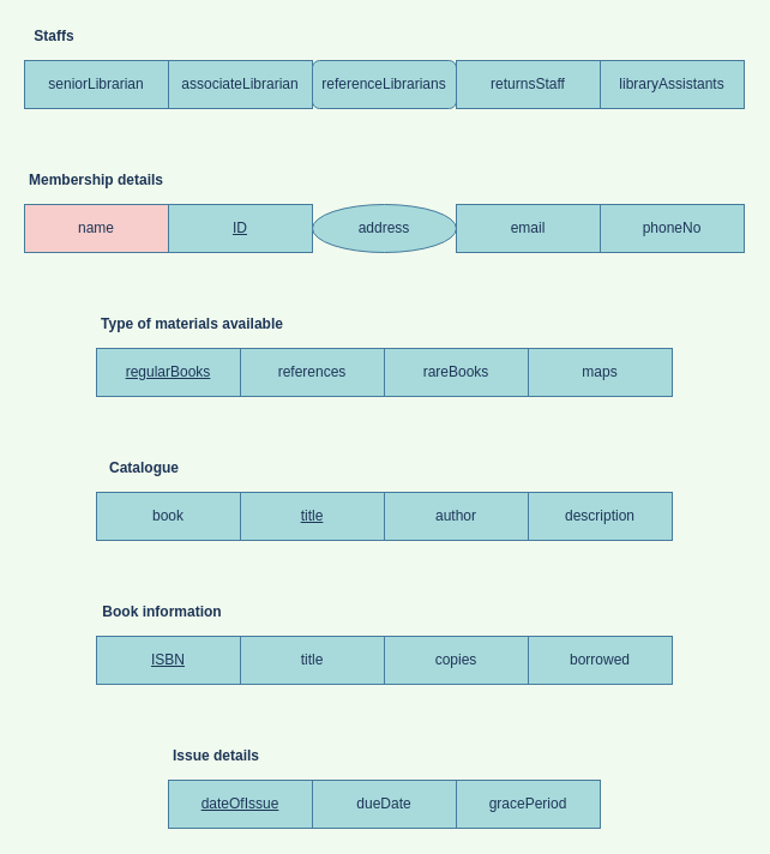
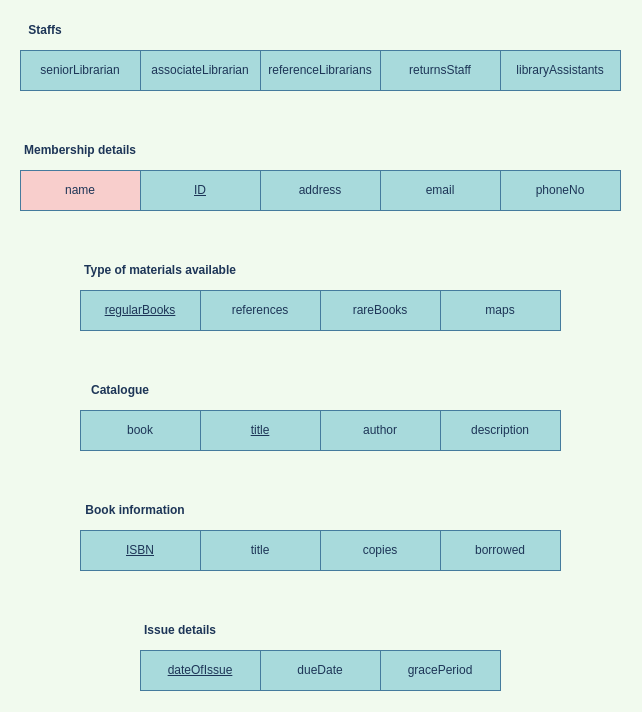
  <mxCell id="0" />
  <mxCell id="1" parent="0" />
  <mxCell id="2" value="seniorLibrarian" style="rounded=0;whiteSpace=wrap;html=1;fillColor=#A8DADC;strokeColor=#457B9D;fontColor=#1D3557;" parent="1" vertex="1"><mxGeometry x="20" y="50" width="120" height="40" as="geometry" /></mxCell>
  <mxCell id="3" value="associateLibrarian" style="rounded=0;whiteSpace=wrap;html=1;fillColor=#A8DADC;strokeColor=#457B9D;fontColor=#1D3557;" parent="1" vertex="1"><mxGeometry x="140" y="50" width="120" height="40" as="geometry" /></mxCell>
- <mxCell id="4" value="referenceLibrarians" style="whiteSpace=wrap;html=1;fillColor=#A8DADC;strokeColor=#457B9D;fontColor=#1D3557;rounded=1;" parent="1" vertex="1"><mxGeometry x="260" y="50" width="120" height="40" as="geometry" /></mxCell>
+ <mxCell id="4" value="referenceLibrarians" style="rounded=0;whiteSpace=wrap;html=1;fillColor=#A8DADC;strokeColor=#457B9D;fontColor=#1D3557;" parent="1" vertex="1"><mxGeometry x="260" y="50" width="120" height="40" as="geometry" /></mxCell>
  <mxCell id="5" value="returnsStaff" style="rounded=0;whiteSpace=wrap;html=1;fillColor=#A8DADC;strokeColor=#457B9D;fontColor=#1D3557;" parent="1" vertex="1"><mxGeometry x="380" y="50" width="120" height="40" as="geometry" /></mxCell>
  <mxCell id="6" value="libraryAssistants" style="rounded=0;whiteSpace=wrap;html=1;fillColor=#A8DADC;strokeColor=#457B9D;fontColor=#1D3557;" parent="1" vertex="1"><mxGeometry x="500" y="50" width="120" height="40" as="geometry" /></mxCell>
  <mxCell id="7" value="name" style="rounded=0;whiteSpace=wrap;html=1;fillColor=#f8cecc;strokeColor=#457B9D;fontColor=#1D3557;" parent="1" vertex="1"><mxGeometry x="20" y="170" width="120" height="40" as="geometry" /></mxCell>
  <mxCell id="8" value="&lt;u&gt;ID&lt;/u&gt;" style="rounded=0;whiteSpace=wrap;html=1;fillColor=#A8DADC;strokeColor=#457B9D;fontColor=#1D3557;" parent="1" vertex="1"><mxGeometry x="140" y="170" width="120" height="40" as="geometry" /></mxCell>
- <mxCell id="9" value="address" style="ellipse;whiteSpace=wrap;html=1;fillColor=#A8DADC;strokeColor=#457B9D;fontColor=#1D3557;" parent="1" vertex="1"><mxGeometry x="260" y="170" width="120" height="40" as="geometry" /></mxCell>
+ <mxCell id="9" value="address" style="rounded=0;whiteSpace=wrap;html=1;fillColor=#A8DADC;strokeColor=#457B9D;fontColor=#1D3557;" parent="1" vertex="1"><mxGeometry x="260" y="170" width="120" height="40" as="geometry" /></mxCell>
  <mxCell id="10" value="email" style="rounded=0;whiteSpace=wrap;html=1;fillColor=#A8DADC;strokeColor=#457B9D;fontColor=#1D3557;" parent="1" vertex="1"><mxGeometry x="380" y="170" width="120" height="40" as="geometry" /></mxCell>
  <mxCell id="11" value="phoneNo" style="rounded=0;whiteSpace=wrap;html=1;fillColor=#A8DADC;strokeColor=#457B9D;fontColor=#1D3557;" parent="1" vertex="1"><mxGeometry x="500" y="170" width="120" height="40" as="geometry" /></mxCell>
  <mxCell id="12" value="rareBooks" style="rounded=0;whiteSpace=wrap;html=1;fillColor=#A8DADC;strokeColor=#457B9D;fontColor=#1D3557;" parent="1" vertex="1"><mxGeometry x="320" y="290" width="120" height="40" as="geometry" /></mxCell>
  <mxCell id="13" value="references" style="rounded=0;whiteSpace=wrap;html=1;fillColor=#A8DADC;strokeColor=#457B9D;fontColor=#1D3557;" parent="1" vertex="1"><mxGeometry x="200" y="290" width="120" height="40" as="geometry" /></mxCell>
  <mxCell id="14" value="&lt;u&gt;regularBooks&lt;/u&gt;" style="rounded=0;whiteSpace=wrap;html=1;fillColor=#A8DADC;strokeColor=#457B9D;fontColor=#1D3557;" parent="1" vertex="1"><mxGeometry x="80" y="290" width="120" height="40" as="geometry" /></mxCell>
  <mxCell id="15" value="maps" style="rounded=0;whiteSpace=wrap;html=1;fillColor=#A8DADC;strokeColor=#457B9D;fontColor=#1D3557;" parent="1" vertex="1"><mxGeometry x="440" y="290" width="120" height="40" as="geometry" /></mxCell>
  <mxCell id="16" value="book" style="rounded=0;whiteSpace=wrap;html=1;fillColor=#A8DADC;strokeColor=#457B9D;fontColor=#1D3557;" parent="1" vertex="1"><mxGeometry x="80" y="410" width="120" height="40" as="geometry" /></mxCell>
  <mxCell id="17" value="&lt;u&gt;title&lt;/u&gt;" style="rounded=0;whiteSpace=wrap;html=1;fillColor=#A8DADC;strokeColor=#457B9D;fontColor=#1D3557;" parent="1" vertex="1"><mxGeometry x="200" y="410" width="120" height="40" as="geometry" /></mxCell>
  <mxCell id="18" value="copies" style="rounded=0;whiteSpace=wrap;html=1;fillColor=#A8DADC;strokeColor=#457B9D;fontColor=#1D3557;" parent="1" vertex="1"><mxGeometry x="320" y="530" width="120" height="40" as="geometry" /></mxCell>
  <mxCell id="19" value="borrowed" style="rounded=0;whiteSpace=wrap;html=1;fillColor=#A8DADC;strokeColor=#457B9D;fontColor=#1D3557;" parent="1" vertex="1"><mxGeometry x="440" y="530" width="120" height="40" as="geometry" /></mxCell>
  <mxCell id="20" value="&lt;u&gt;ISBN&lt;/u&gt;" style="rounded=0;whiteSpace=wrap;html=1;fillColor=#A8DADC;strokeColor=#457B9D;fontColor=#1D3557;" parent="1" vertex="1"><mxGeometry x="80" y="530" width="120" height="40" as="geometry" /></mxCell>
  <mxCell id="21" value="title" style="rounded=0;whiteSpace=wrap;html=1;fillColor=#A8DADC;strokeColor=#457B9D;fontColor=#1D3557;" parent="1" vertex="1"><mxGeometry x="200" y="530" width="120" height="40" as="geometry" /></mxCell>
  <mxCell id="22" value="author" style="rounded=0;whiteSpace=wrap;html=1;fillColor=#A8DADC;strokeColor=#457B9D;fontColor=#1D3557;" parent="1" vertex="1"><mxGeometry x="320" y="410" width="120" height="40" as="geometry" /></mxCell>
  <mxCell id="23" value="description" style="rounded=0;whiteSpace=wrap;html=1;fillColor=#A8DADC;strokeColor=#457B9D;fontColor=#1D3557;" parent="1" vertex="1"><mxGeometry x="440" y="410" width="120" height="40" as="geometry" /></mxCell>
  <mxCell id="24" value="&lt;u&gt;dateOfIssue&lt;/u&gt;" style="rounded=0;whiteSpace=wrap;html=1;fillColor=#A8DADC;strokeColor=#457B9D;fontColor=#1D3557;" parent="1" vertex="1"><mxGeometry x="140" y="650" width="120" height="40" as="geometry" /></mxCell>
  <mxCell id="25" value="dueDate" style="rounded=0;whiteSpace=wrap;html=1;fillColor=#A8DADC;strokeColor=#457B9D;fontColor=#1D3557;" parent="1" vertex="1"><mxGeometry x="260" y="650" width="120" height="40" as="geometry" /></mxCell>
  <mxCell id="26" value="gracePeriod" style="rounded=0;whiteSpace=wrap;html=1;fillColor=#A8DADC;strokeColor=#457B9D;fontColor=#1D3557;" parent="1" vertex="1"><mxGeometry x="380" y="650" width="120" height="40" as="geometry" /></mxCell>
  <mxCell id="27" value="&lt;b&gt;Staffs&lt;/b&gt;" style="text;html=1;strokeColor=none;fillColor=none;align=center;verticalAlign=middle;whiteSpace=wrap;rounded=0;fontColor=#1D3557;" parent="1" vertex="1"><mxGeometry x="20" y="20" width="50" height="20" as="geometry" /></mxCell>
  <mxCell id="28" value="&lt;b&gt;Membership details&lt;/b&gt;" style="text;html=1;strokeColor=none;fillColor=none;align=center;verticalAlign=middle;whiteSpace=wrap;rounded=0;fontColor=#1D3557;" parent="1" vertex="1"><mxGeometry x="20" y="140" width="120" height="20" as="geometry" /></mxCell>
  <mxCell id="29" value="&lt;b&gt;Type of materials available&lt;/b&gt;" style="text;html=1;strokeColor=none;fillColor=none;align=center;verticalAlign=middle;whiteSpace=wrap;rounded=0;fontColor=#1D3557;" parent="1" vertex="1"><mxGeometry x="80" y="260" width="160" height="20" as="geometry" /></mxCell>
  <mxCell id="30" value="&lt;b&gt;Catalogue&lt;/b&gt;" style="text;html=1;strokeColor=none;fillColor=none;align=center;verticalAlign=middle;whiteSpace=wrap;rounded=0;fontColor=#1D3557;" parent="1" vertex="1"><mxGeometry x="80" y="380" width="80" height="20" as="geometry" /></mxCell>
  <mxCell id="31" value="&lt;b&gt;Book information&lt;/b&gt;" style="text;html=1;strokeColor=none;fillColor=none;align=center;verticalAlign=middle;whiteSpace=wrap;rounded=0;fontColor=#1D3557;" parent="1" vertex="1"><mxGeometry x="80" y="500" width="110" height="20" as="geometry" /></mxCell>
  <mxCell id="32" value="&lt;b&gt;Issue details&lt;/b&gt;" style="text;html=1;strokeColor=none;fillColor=none;align=center;verticalAlign=middle;whiteSpace=wrap;rounded=0;fontColor=#1D3557;" parent="1" vertex="1"><mxGeometry x="140" y="620" width="80" height="20" as="geometry" /></mxCell>
